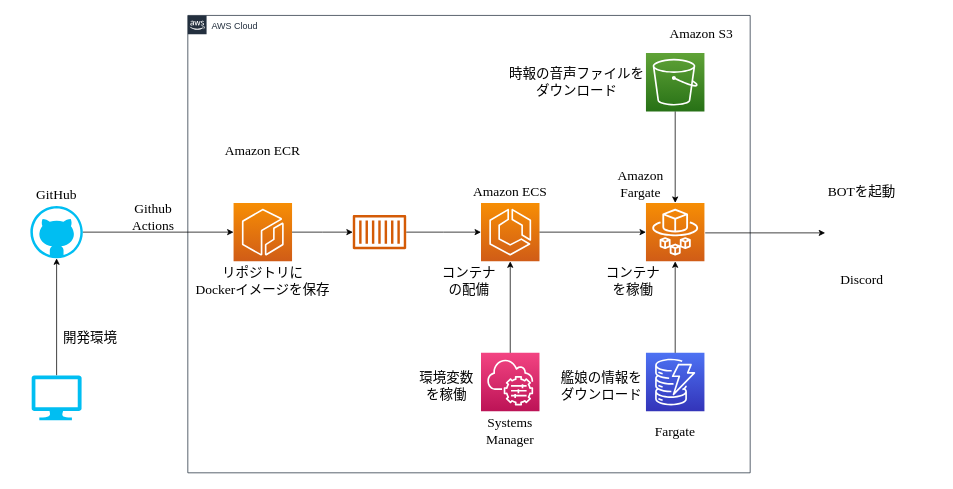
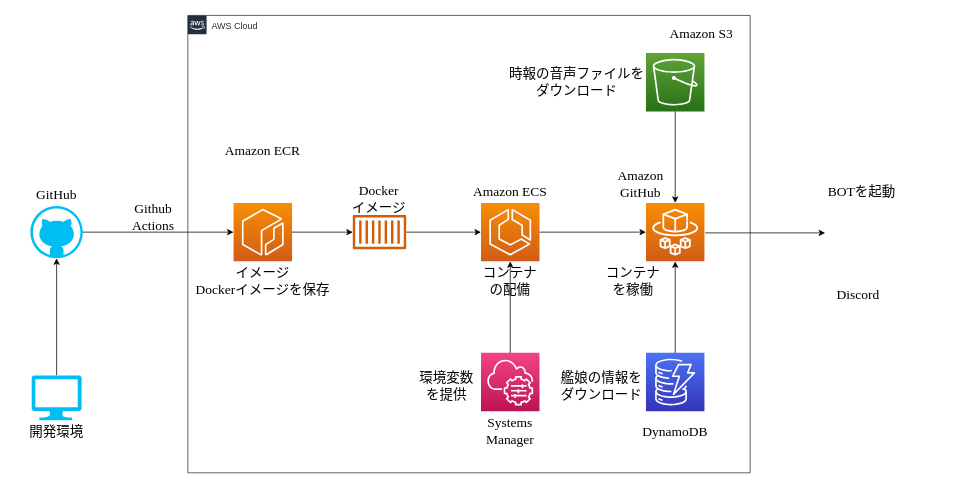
  <mxCell id="0" />
  <mxCell id="1" parent="0" />
  <mxCell id="2" value="AWS Cloud" style="points=[[0,0],[0.25,0],[0.5,0],[0.75,0],[1,0],[1,0.25],[1,0.5],[1,0.75],[1,1],[0.75,1],[0.5,1],[0.25,1],[0,1],[0,0.75],[0,0.5],[0,0.25]];outlineConnect=0;gradientColor=none;html=1;whiteSpace=wrap;fontSize=12;fontStyle=0;container=1;pointerEvents=0;collapsible=0;recursiveResize=0;shape=mxgraph.aws4.group;grIcon=mxgraph.aws4.group_aws_cloud_alt;strokeColor=#232F3E;fillColor=none;verticalAlign=top;align=left;spacingLeft=30;fontColor=#232F3E;dashed=0;" parent="1" vertex="1"><mxGeometry x="250" y="20" width="750" height="610" as="geometry" /></mxCell>
  <mxCell id="3" value="" style="edgeStyle=orthogonalEdgeStyle;rounded=0;orthogonalLoop=1;jettySize=auto;html=1;" parent="2" source="13" target="6" edge="1"><mxGeometry relative="1" as="geometry"><mxPoint x="165" y="289" as="targetPoint" /></mxGeometry></mxCell>
  <mxCell id="4" value="" style="sketch=0;points=[[0,0,0],[0.25,0,0],[0.5,0,0],[0.75,0,0],[1,0,0],[0,1,0],[0.25,1,0],[0.5,1,0],[0.75,1,0],[1,1,0],[0,0.25,0],[0,0.5,0],[0,0.75,0],[1,0.25,0],[1,0.5,0],[1,0.75,0]];outlineConnect=0;fontColor=#232F3E;gradientColor=#F78E04;gradientDirection=north;fillColor=#D05C17;strokeColor=#ffffff;dashed=0;verticalLabelPosition=bottom;verticalAlign=top;align=center;html=1;fontSize=12;fontStyle=0;aspect=fixed;shape=mxgraph.aws4.resourceIcon;resIcon=mxgraph.aws4.ecr;" parent="2" vertex="1"><mxGeometry x="61" y="250" width="78" height="78" as="geometry" /></mxCell>
  <mxCell id="5" value="" style="sketch=0;points=[[0,0,0],[0.25,0,0],[0.5,0,0],[0.75,0,0],[1,0,0],[0,1,0],[0.25,1,0],[0.5,1,0],[0.75,1,0],[1,1,0],[0,0.25,0],[0,0.5,0],[0,0.75,0],[1,0.25,0],[1,0.5,0],[1,0.75,0]];outlineConnect=0;fontColor=#232F3E;gradientColor=#F78E04;gradientDirection=north;fillColor=#D05C17;strokeColor=#ffffff;dashed=0;verticalLabelPosition=bottom;verticalAlign=top;align=center;html=1;fontSize=12;fontStyle=0;aspect=fixed;shape=mxgraph.aws4.resourceIcon;resIcon=mxgraph.aws4.fargate;" parent="2" vertex="1"><mxGeometry x="611" y="250" width="78" height="78" as="geometry" /></mxCell>
  <mxCell id="6" value="" style="sketch=0;points=[[0,0,0],[0.25,0,0],[0.5,0,0],[0.75,0,0],[1,0,0],[0,1,0],[0.25,1,0],[0.5,1,0],[0.75,1,0],[1,1,0],[0,0.25,0],[0,0.5,0],[0,0.75,0],[1,0.25,0],[1,0.5,0],[1,0.75,0]];outlineConnect=0;fontColor=#232F3E;gradientColor=#F78E04;gradientDirection=north;fillColor=#D05C17;strokeColor=#ffffff;dashed=0;verticalLabelPosition=bottom;verticalAlign=top;align=center;html=1;fontSize=12;fontStyle=0;aspect=fixed;shape=mxgraph.aws4.resourceIcon;resIcon=mxgraph.aws4.ecs;" parent="2" vertex="1"><mxGeometry x="391" y="250" width="78" height="78" as="geometry" /></mxCell>
  <mxCell id="7" value="" style="sketch=0;points=[[0,0,0],[0.25,0,0],[0.5,0,0],[0.75,0,0],[1,0,0],[0,1,0],[0.25,1,0],[0.5,1,0],[0.75,1,0],[1,1,0],[0,0.25,0],[0,0.5,0],[0,0.75,0],[1,0.25,0],[1,0.5,0],[1,0.75,0]];outlineConnect=0;fontColor=#232F3E;gradientColor=#60A337;gradientDirection=north;fillColor=#277116;strokeColor=#ffffff;dashed=0;verticalLabelPosition=bottom;verticalAlign=top;align=center;html=1;fontSize=12;fontStyle=0;aspect=fixed;shape=mxgraph.aws4.resourceIcon;resIcon=mxgraph.aws4.s3;" parent="2" vertex="1"><mxGeometry x="611" y="50" width="78" height="78" as="geometry" /></mxCell>
  <mxCell id="8" value="" style="sketch=0;points=[[0,0,0],[0.25,0,0],[0.5,0,0],[0.75,0,0],[1,0,0],[0,1,0],[0.25,1,0],[0.5,1,0],[0.75,1,0],[1,1,0],[0,0.25,0],[0,0.5,0],[0,0.75,0],[1,0.25,0],[1,0.5,0],[1,0.75,0]];outlineConnect=0;fontColor=#232F3E;gradientColor=#4D72F3;gradientDirection=north;fillColor=#3334B9;strokeColor=#ffffff;dashed=0;verticalLabelPosition=bottom;verticalAlign=top;align=center;html=1;fontSize=12;fontStyle=0;aspect=fixed;shape=mxgraph.aws4.resourceIcon;resIcon=mxgraph.aws4.dynamodb;" parent="2" vertex="1"><mxGeometry x="611" y="450" width="78" height="78" as="geometry" /></mxCell>
  <mxCell id="9" value="" style="edgeStyle=orthogonalEdgeStyle;rounded=0;orthogonalLoop=1;jettySize=auto;html=1;entryX=0;entryY=0.5;entryDx=0;entryDy=0;entryPerimeter=0;exitX=1;exitY=0.5;exitDx=0;exitDy=0;exitPerimeter=0;" parent="2" source="6" target="5" edge="1"><mxGeometry relative="1" as="geometry"><mxPoint x="96" y="299" as="sourcePoint" /><mxPoint x="401" y="299" as="targetPoint" /></mxGeometry></mxCell>
  <mxCell id="10" value="" style="edgeStyle=orthogonalEdgeStyle;rounded=0;orthogonalLoop=1;jettySize=auto;html=1;exitX=0.5;exitY=1;exitDx=0;exitDy=0;exitPerimeter=0;entryX=0.5;entryY=0;entryDx=0;entryDy=0;entryPerimeter=0;" parent="2" source="7" target="5" edge="1"><mxGeometry relative="1" as="geometry"><mxPoint x="621" y="299" as="sourcePoint" /><mxPoint x="479" y="299" as="targetPoint" /></mxGeometry></mxCell>
  <mxCell id="11" value="" style="edgeStyle=orthogonalEdgeStyle;rounded=0;orthogonalLoop=1;jettySize=auto;html=1;exitX=0.5;exitY=0;exitDx=0;exitDy=0;exitPerimeter=0;entryX=0.5;entryY=1;entryDx=0;entryDy=0;entryPerimeter=0;" parent="2" source="8" target="5" edge="1"><mxGeometry relative="1" as="geometry"><mxPoint x="489" y="309" as="sourcePoint" /><mxPoint x="631" y="309" as="targetPoint" /></mxGeometry></mxCell>
  <mxCell id="12" value="" style="edgeStyle=orthogonalEdgeStyle;rounded=0;orthogonalLoop=1;jettySize=auto;html=1;" parent="2" source="4" target="13" edge="1"><mxGeometry relative="1" as="geometry"><mxPoint x="539" y="569" as="sourcePoint" /><mxPoint x="791" y="569" as="targetPoint" /></mxGeometry></mxCell>
  <mxCell id="13" value="" style="sketch=0;outlineConnect=0;fontColor=#232F3E;gradientColor=none;fillColor=#D45B07;strokeColor=none;dashed=0;verticalLabelPosition=bottom;verticalAlign=top;align=center;html=1;fontSize=12;fontStyle=0;aspect=fixed;pointerEvents=1;shape=mxgraph.aws4.container_1;" parent="2" vertex="1"><mxGeometry x="220" y="266" width="71.23" height="46" as="geometry" /></mxCell>
  <mxCell id="14" value="" style="sketch=0;points=[[0,0,0],[0.25,0,0],[0.5,0,0],[0.75,0,0],[1,0,0],[0,1,0],[0.25,1,0],[0.5,1,0],[0.75,1,0],[1,1,0],[0,0.25,0],[0,0.5,0],[0,0.75,0],[1,0.25,0],[1,0.5,0],[1,0.75,0]];points=[[0,0,0],[0.25,0,0],[0.5,0,0],[0.75,0,0],[1,0,0],[0,1,0],[0.25,1,0],[0.5,1,0],[0.75,1,0],[1,1,0],[0,0.25,0],[0,0.5,0],[0,0.75,0],[1,0.25,0],[1,0.5,0],[1,0.75,0]];outlineConnect=0;fontColor=#232F3E;gradientColor=#F34482;gradientDirection=north;fillColor=#BC1356;strokeColor=#ffffff;dashed=0;verticalLabelPosition=bottom;verticalAlign=top;align=center;html=1;fontSize=12;fontStyle=0;aspect=fixed;shape=mxgraph.aws4.resourceIcon;resIcon=mxgraph.aws4.systems_manager;" vertex="1" parent="2"><mxGeometry x="391" y="450" width="78" height="78" as="geometry" /></mxCell>
  <mxCell id="15" value="" style="edgeStyle=orthogonalEdgeStyle;rounded=0;orthogonalLoop=1;jettySize=auto;html=1;entryX=0.5;entryY=1;entryDx=0;entryDy=0;entryPerimeter=0;exitX=0.5;exitY=0;exitDx=0;exitDy=0;exitPerimeter=0;" edge="1" parent="2" source="14" target="6"><mxGeometry relative="1" as="geometry"><mxPoint x="401" y="410" as="targetPoint" /><mxPoint x="301" y="410" as="sourcePoint" /></mxGeometry></mxCell>
  <mxCell id="16" value="Amazon ECR" style="text;html=1;strokeColor=none;fillColor=none;align=center;verticalAlign=middle;whiteSpace=wrap;rounded=0;fontFamily=Kosugi;fontSource=https%3A%2F%2Ffonts.googleapis.com%2Fcss%3Ffamily%3DKosugi;fontSize=18;" vertex="1" parent="2"><mxGeometry x="45.84" y="165" width="108.33" height="30" as="geometry" /></mxCell>
  <mxCell id="17" value="Amazon ECS" style="text;html=1;strokeColor=none;fillColor=none;align=center;verticalAlign=middle;whiteSpace=wrap;rounded=0;fontFamily=Kosugi;fontSource=https%3A%2F%2Ffonts.googleapis.com%2Fcss%3Ffamily%3DKosugi;fontSize=18;" vertex="1" parent="2"><mxGeometry x="375.83" y="220" width="108.33" height="30" as="geometry" /></mxCell>
  <mxCell id="18" value="Amazon S3" style="text;html=1;strokeColor=none;fillColor=none;align=center;verticalAlign=middle;whiteSpace=wrap;rounded=0;fontFamily=Kosugi;fontSource=https%3A%2F%2Ffonts.googleapis.com%2Fcss%3Ffamily%3DKosugi;fontSize=18;" vertex="1" parent="2"><mxGeometry x="630.83" y="10" width="108.33" height="30" as="geometry" /></mxCell>
- <mxCell id="19" value="Amazon Fargate" style="text;html=1;strokeColor=none;fillColor=none;align=center;verticalAlign=middle;whiteSpace=wrap;rounded=0;fontFamily=Kosugi;fontSource=https%3A%2F%2Ffonts.googleapis.com%2Fcss%3Ffamily%3DKosugi;fontSize=18;" vertex="1" parent="2"><mxGeometry x="550" y="210" width="108.33" height="30" as="geometry" /></mxCell>
+ <mxCell id="19" value="Amazon GitHub" style="text;html=1;strokeColor=none;fillColor=none;align=center;verticalAlign=middle;whiteSpace=wrap;rounded=0;fontFamily=Kosugi;fontSource=https%3A%2F%2Ffonts.googleapis.com%2Fcss%3Ffamily%3DKosugi;fontSize=18;" vertex="1" parent="2"><mxGeometry x="550" y="210" width="108.33" height="30" as="geometry" /></mxCell>
  <mxCell id="20" value="Systems&lt;br&gt;Manager" style="text;html=1;strokeColor=none;fillColor=none;align=center;verticalAlign=middle;whiteSpace=wrap;rounded=0;fontFamily=Kosugi;fontSource=https%3A%2F%2Ffonts.googleapis.com%2Fcss%3Ffamily%3DKosugi;fontSize=18;" vertex="1" parent="2"><mxGeometry x="375.83" y="540" width="108.33" height="30" as="geometry" /></mxCell>
- <mxCell id="21" value="Fargate" style="text;html=1;strokeColor=none;fillColor=none;align=center;verticalAlign=middle;whiteSpace=wrap;rounded=0;fontFamily=Kosugi;fontSource=https%3A%2F%2Ffonts.googleapis.com%2Fcss%3Ffamily%3DKosugi;fontSize=18;" vertex="1" parent="2"><mxGeometry x="595.83" y="540" width="108.33" height="30" as="geometry" /></mxCell>
- <mxCell id="23" value="リポジトリに&lt;br&gt;Dockerイメージを保存" style="text;html=1;strokeColor=none;fillColor=none;align=center;verticalAlign=middle;whiteSpace=wrap;rounded=0;fontFamily=Kosugi;fontSource=https%3A%2F%2Ffonts.googleapis.com%2Fcss%3Ffamily%3DKosugi;fontSize=18;" vertex="1" parent="2"><mxGeometry x="-50" y="340" width="300" height="30" as="geometry" /></mxCell>
- <mxCell id="24" value="コンテナ&lt;br&gt;の配備" style="text;html=1;strokeColor=none;fillColor=none;align=center;verticalAlign=middle;whiteSpace=wrap;rounded=0;fontFamily=Kosugi;fontSource=https%3A%2F%2Ffonts.googleapis.com%2Fcss%3Ffamily%3DKosugi;fontSize=18;" vertex="1" parent="2"><mxGeometry x="320.84" y="340" width="108.33" height="30" as="geometry" /></mxCell>
- <mxCell id="25" value="環境変数&lt;br&gt;を稼働" style="text;html=1;strokeColor=none;fillColor=none;align=center;verticalAlign=middle;whiteSpace=wrap;rounded=0;fontFamily=Kosugi;fontSource=https%3A%2F%2Ffonts.googleapis.com%2Fcss%3Ffamily%3DKosugi;fontSize=18;" vertex="1" parent="2"><mxGeometry x="291.23" y="480" width="108.33" height="30" as="geometry" /></mxCell>
+ <mxCell id="21" value="DynamoDB" style="text;html=1;strokeColor=none;fillColor=none;align=center;verticalAlign=middle;whiteSpace=wrap;rounded=0;fontFamily=Kosugi;fontSource=https%3A%2F%2Ffonts.googleapis.com%2Fcss%3Ffamily%3DKosugi;fontSize=18;" vertex="1" parent="2"><mxGeometry x="595.83" y="540" width="108.33" height="30" as="geometry" /></mxCell>
+ <mxCell id="22" value="Docker&lt;br&gt;イメージ" style="text;html=1;strokeColor=none;fillColor=none;align=center;verticalAlign=middle;whiteSpace=wrap;rounded=0;fontFamily=Kosugi;fontSource=https%3A%2F%2Ffonts.googleapis.com%2Fcss%3Ffamily%3DKosugi;fontSize=18;" vertex="1" parent="2"><mxGeometry x="201.45" y="230" width="108.33" height="30" as="geometry" /></mxCell>
+ <mxCell id="23" value="イメージ&lt;br&gt;Dockerイメージを保存" style="text;html=1;strokeColor=none;fillColor=none;align=center;verticalAlign=middle;whiteSpace=wrap;rounded=0;fontFamily=Kosugi;fontSource=https%3A%2F%2Ffonts.googleapis.com%2Fcss%3Ffamily%3DKosugi;fontSize=18;" vertex="1" parent="2"><mxGeometry x="-50" y="340" width="300" height="30" as="geometry" /></mxCell>
+ <mxCell id="24" value="コンテナ&lt;br&gt;の配備" style="text;html=1;strokeColor=none;fillColor=none;align=center;verticalAlign=middle;whiteSpace=wrap;rounded=0;fontFamily=Kosugi;fontSource=https%3A%2F%2Ffonts.googleapis.com%2Fcss%3Ffamily%3DKosugi;fontSize=18;" vertex="1" parent="2"><mxGeometry x="375.84" y="340" width="108.33" height="30" as="geometry" /></mxCell>
+ <mxCell id="25" value="環境変数&lt;br&gt;を提供" style="text;html=1;strokeColor=none;fillColor=none;align=center;verticalAlign=middle;whiteSpace=wrap;rounded=0;fontFamily=Kosugi;fontSource=https%3A%2F%2Ffonts.googleapis.com%2Fcss%3Ffamily%3DKosugi;fontSize=18;" vertex="1" parent="2"><mxGeometry x="291.23" y="480" width="108.33" height="30" as="geometry" /></mxCell>
  <mxCell id="26" value="コンテナ&lt;br&gt;を稼働" style="text;html=1;strokeColor=none;fillColor=none;align=center;verticalAlign=middle;whiteSpace=wrap;rounded=0;fontFamily=Kosugi;fontSource=https%3A%2F%2Ffonts.googleapis.com%2Fcss%3Ffamily%3DKosugi;fontSize=18;" vertex="1" parent="2"><mxGeometry x="540" y="340" width="108.33" height="30" as="geometry" /></mxCell>
  <mxCell id="27" value="時報の音声ファイルをダウンロード" style="text;html=1;strokeColor=none;fillColor=none;align=center;verticalAlign=middle;whiteSpace=wrap;rounded=0;fontFamily=Kosugi;fontSource=https%3A%2F%2Ffonts.googleapis.com%2Fcss%3Ffamily%3DKosugi;fontSize=18;" vertex="1" parent="2"><mxGeometry x="420" y="74" width="198.33" height="30" as="geometry" /></mxCell>
  <mxCell id="28" value="艦娘の情報をダウンロード" style="text;html=1;strokeColor=none;fillColor=none;align=center;verticalAlign=middle;whiteSpace=wrap;rounded=0;fontFamily=Kosugi;fontSource=https%3A%2F%2Ffonts.googleapis.com%2Fcss%3Ffamily%3DKosugi;fontSize=18;" vertex="1" parent="2"><mxGeometry x="492.67" y="480" width="118.33" height="30" as="geometry" /></mxCell>
  <mxCell id="29" style="edgeStyle=orthogonalEdgeStyle;rounded=0;orthogonalLoop=1;jettySize=auto;html=1;exitX=1;exitY=0.5;exitDx=0;exitDy=0;exitPerimeter=0;" parent="1" source="30" target="4" edge="1"><mxGeometry relative="1" as="geometry" /></mxCell>
  <mxCell id="30" value="" style="verticalLabelPosition=bottom;html=1;verticalAlign=top;align=center;strokeColor=none;fillColor=#00BEF2;shape=mxgraph.azure.github_code;pointerEvents=1;" parent="1" vertex="1"><mxGeometry x="40" y="274" width="70" height="70" as="geometry" /></mxCell>
  <mxCell id="31" style="edgeStyle=orthogonalEdgeStyle;rounded=0;orthogonalLoop=1;jettySize=auto;html=1;exitX=0.5;exitY=0;exitDx=0;exitDy=0;exitPerimeter=0;" parent="1" source="32" target="30" edge="1"><mxGeometry relative="1" as="geometry" /></mxCell>
  <mxCell id="32" value="" style="verticalLabelPosition=bottom;html=1;verticalAlign=top;align=center;strokeColor=none;fillColor=#00BEF2;shape=mxgraph.azure.computer;pointerEvents=1;" parent="1" vertex="1"><mxGeometry x="41.67" y="500" width="66.67" height="60" as="geometry" /></mxCell>
  <mxCell id="33" value="" style="shape=image;html=1;verticalAlign=top;verticalLabelPosition=bottom;labelBackgroundColor=#ffffff;imageAspect=0;aspect=fixed;image=https://cdn1.iconfinder.com/data/icons/unicons-line-vol-3/24/discord-128.png" parent="1" vertex="1"><mxGeometry x="1100" y="260" width="98" height="98" as="geometry" /></mxCell>
  <mxCell id="34" value="" style="edgeStyle=orthogonalEdgeStyle;rounded=0;orthogonalLoop=1;jettySize=auto;html=1;" parent="1" edge="1"><mxGeometry relative="1" as="geometry"><mxPoint x="940" y="310" as="sourcePoint" /><mxPoint x="1100" y="310" as="targetPoint" /></mxGeometry></mxCell>
- <mxCell id="35" value="開発環境" style="text;html=1;strokeColor=none;fillColor=none;align=center;verticalAlign=middle;whiteSpace=wrap;rounded=0;fontFamily=Kosugi;fontSource=https%3A%2F%2Ffonts.googleapis.com%2Fcss%3Ffamily%3DKosugi;fontSize=18;" vertex="1" parent="1"><mxGeometry x="65.84" y="435" width="108.33" height="30" as="geometry" /></mxCell>
+ <mxCell id="35" value="開発環境" style="text;html=1;strokeColor=none;fillColor=none;align=center;verticalAlign=middle;whiteSpace=wrap;rounded=0;fontFamily=Kosugi;fontSource=https%3A%2F%2Ffonts.googleapis.com%2Fcss%3Ffamily%3DKosugi;fontSize=18;" vertex="1" parent="1"><mxGeometry x="20.84" y="560" width="108.33" height="30" as="geometry" /></mxCell>
  <mxCell id="36" value="Github&lt;br&gt;Actions" style="text;html=1;strokeColor=none;fillColor=none;align=center;verticalAlign=middle;whiteSpace=wrap;rounded=0;fontFamily=Kosugi;fontSource=https%3A%2F%2Ffonts.googleapis.com%2Fcss%3Ffamily%3DKosugi;fontSize=18;" vertex="1" parent="1"><mxGeometry x="150" y="274" width="108.33" height="30" as="geometry" /></mxCell>
  <mxCell id="37" value="GitHub" style="text;html=1;strokeColor=none;fillColor=none;align=center;verticalAlign=middle;whiteSpace=wrap;rounded=0;fontFamily=Kosugi;fontSource=https%3A%2F%2Ffonts.googleapis.com%2Fcss%3Ffamily%3DKosugi;fontSize=18;" vertex="1" parent="1"><mxGeometry x="20.84" y="244" width="108.33" height="30" as="geometry" /></mxCell>
- <mxCell id="38" value="Discord" style="text;html=1;strokeColor=none;fillColor=none;align=center;verticalAlign=middle;whiteSpace=wrap;rounded=0;fontFamily=Kosugi;fontSource=https%3A%2F%2Ffonts.googleapis.com%2Fcss%3Ffamily%3DKosugi;fontSize=18;" vertex="1" parent="1"><mxGeometry x="1094.84" y="358" width="108.33" height="30" as="geometry" /></mxCell>
+ <mxCell id="38" value="Discord" style="text;html=1;strokeColor=none;fillColor=none;align=center;verticalAlign=middle;whiteSpace=wrap;rounded=0;fontFamily=Kosugi;fontSource=https%3A%2F%2Ffonts.googleapis.com%2Fcss%3Ffamily%3DKosugi;fontSize=18;" vertex="1" parent="1"><mxGeometry x="1089.84" y="378" width="108.33" height="30" as="geometry" /></mxCell>
  <mxCell id="39" value="BOTを起動" style="text;html=1;strokeColor=none;fillColor=none;align=center;verticalAlign=middle;whiteSpace=wrap;rounded=0;fontFamily=Kosugi;fontSource=https%3A%2F%2Ffonts.googleapis.com%2Fcss%3Ffamily%3DKosugi;fontSize=18;" vertex="1" parent="1"><mxGeometry x="1049.83" y="240" width="198.33" height="30" as="geometry" /></mxCell>
